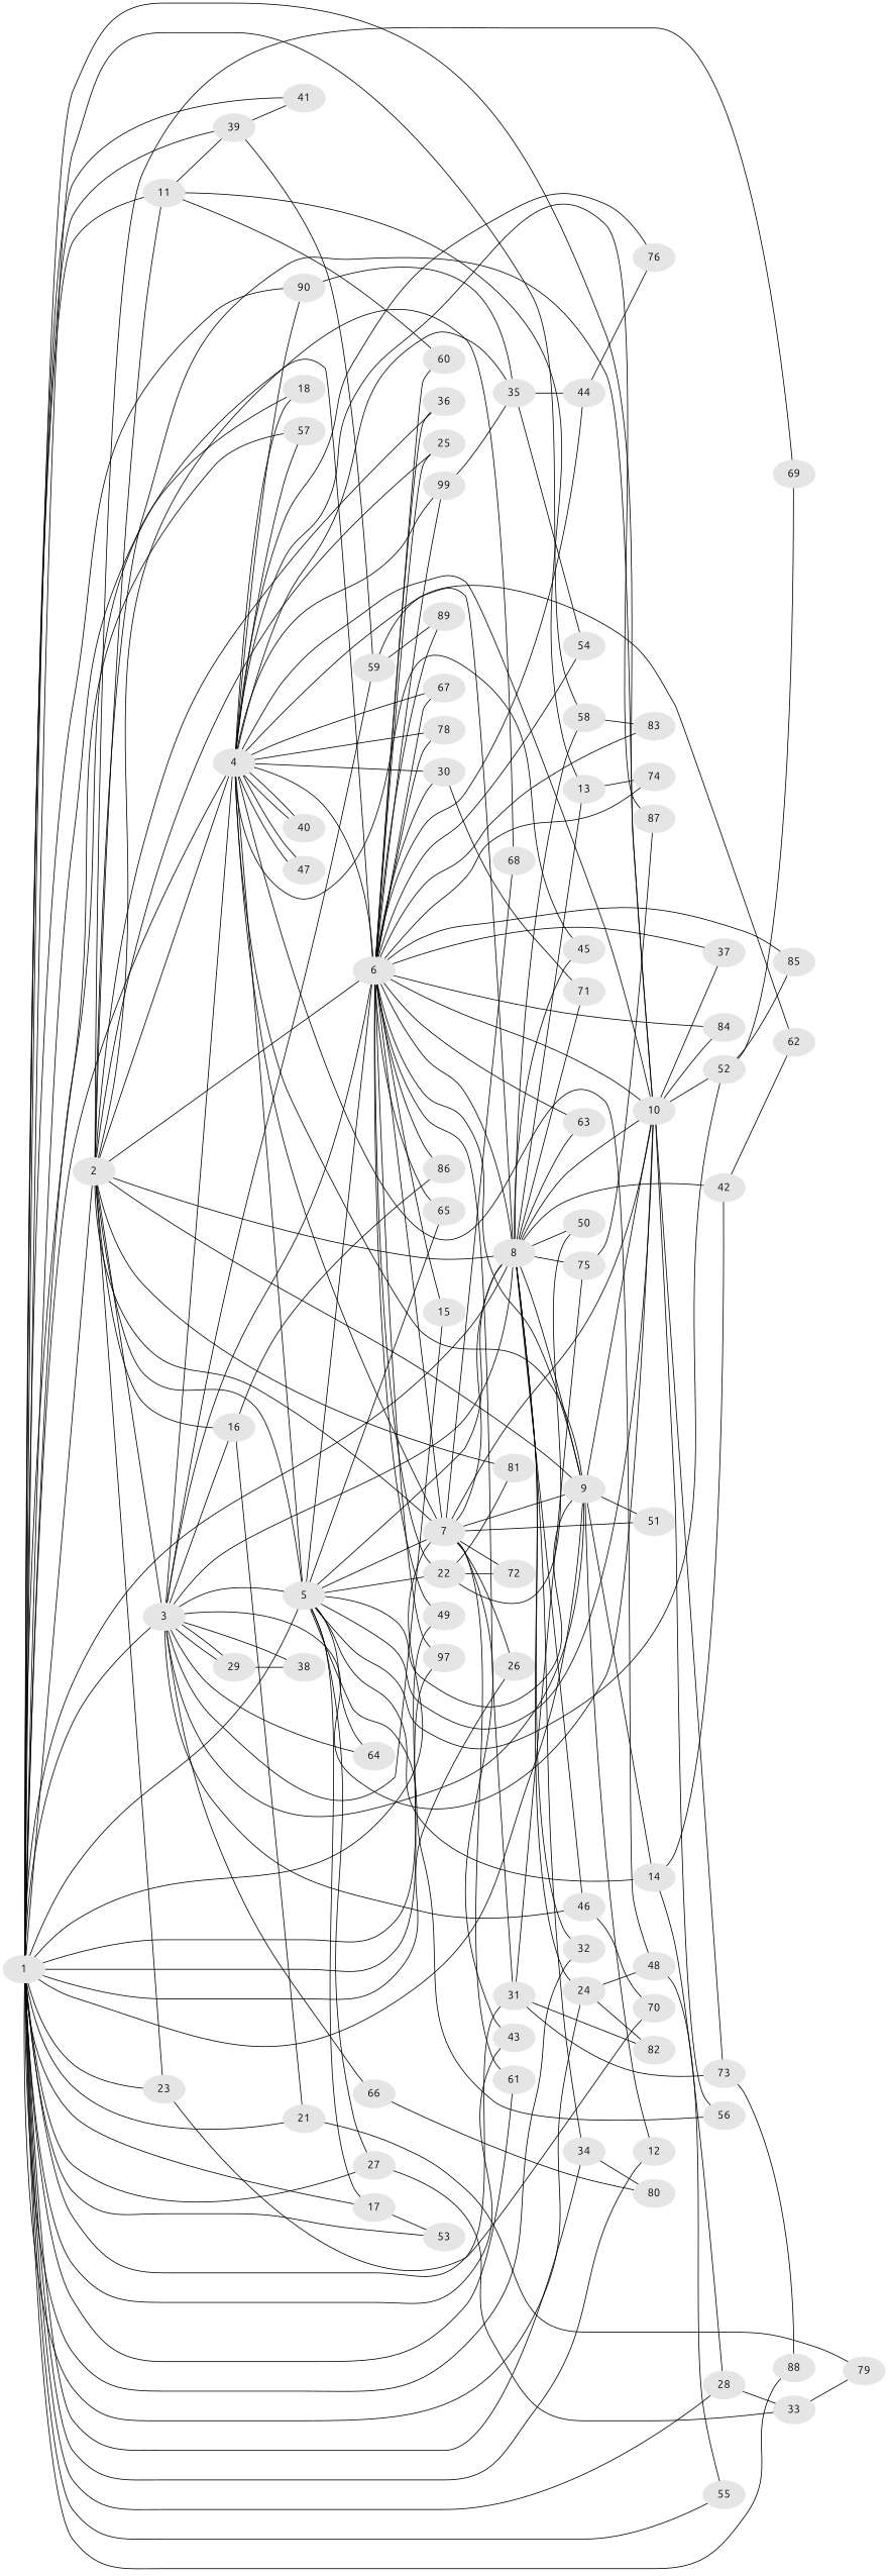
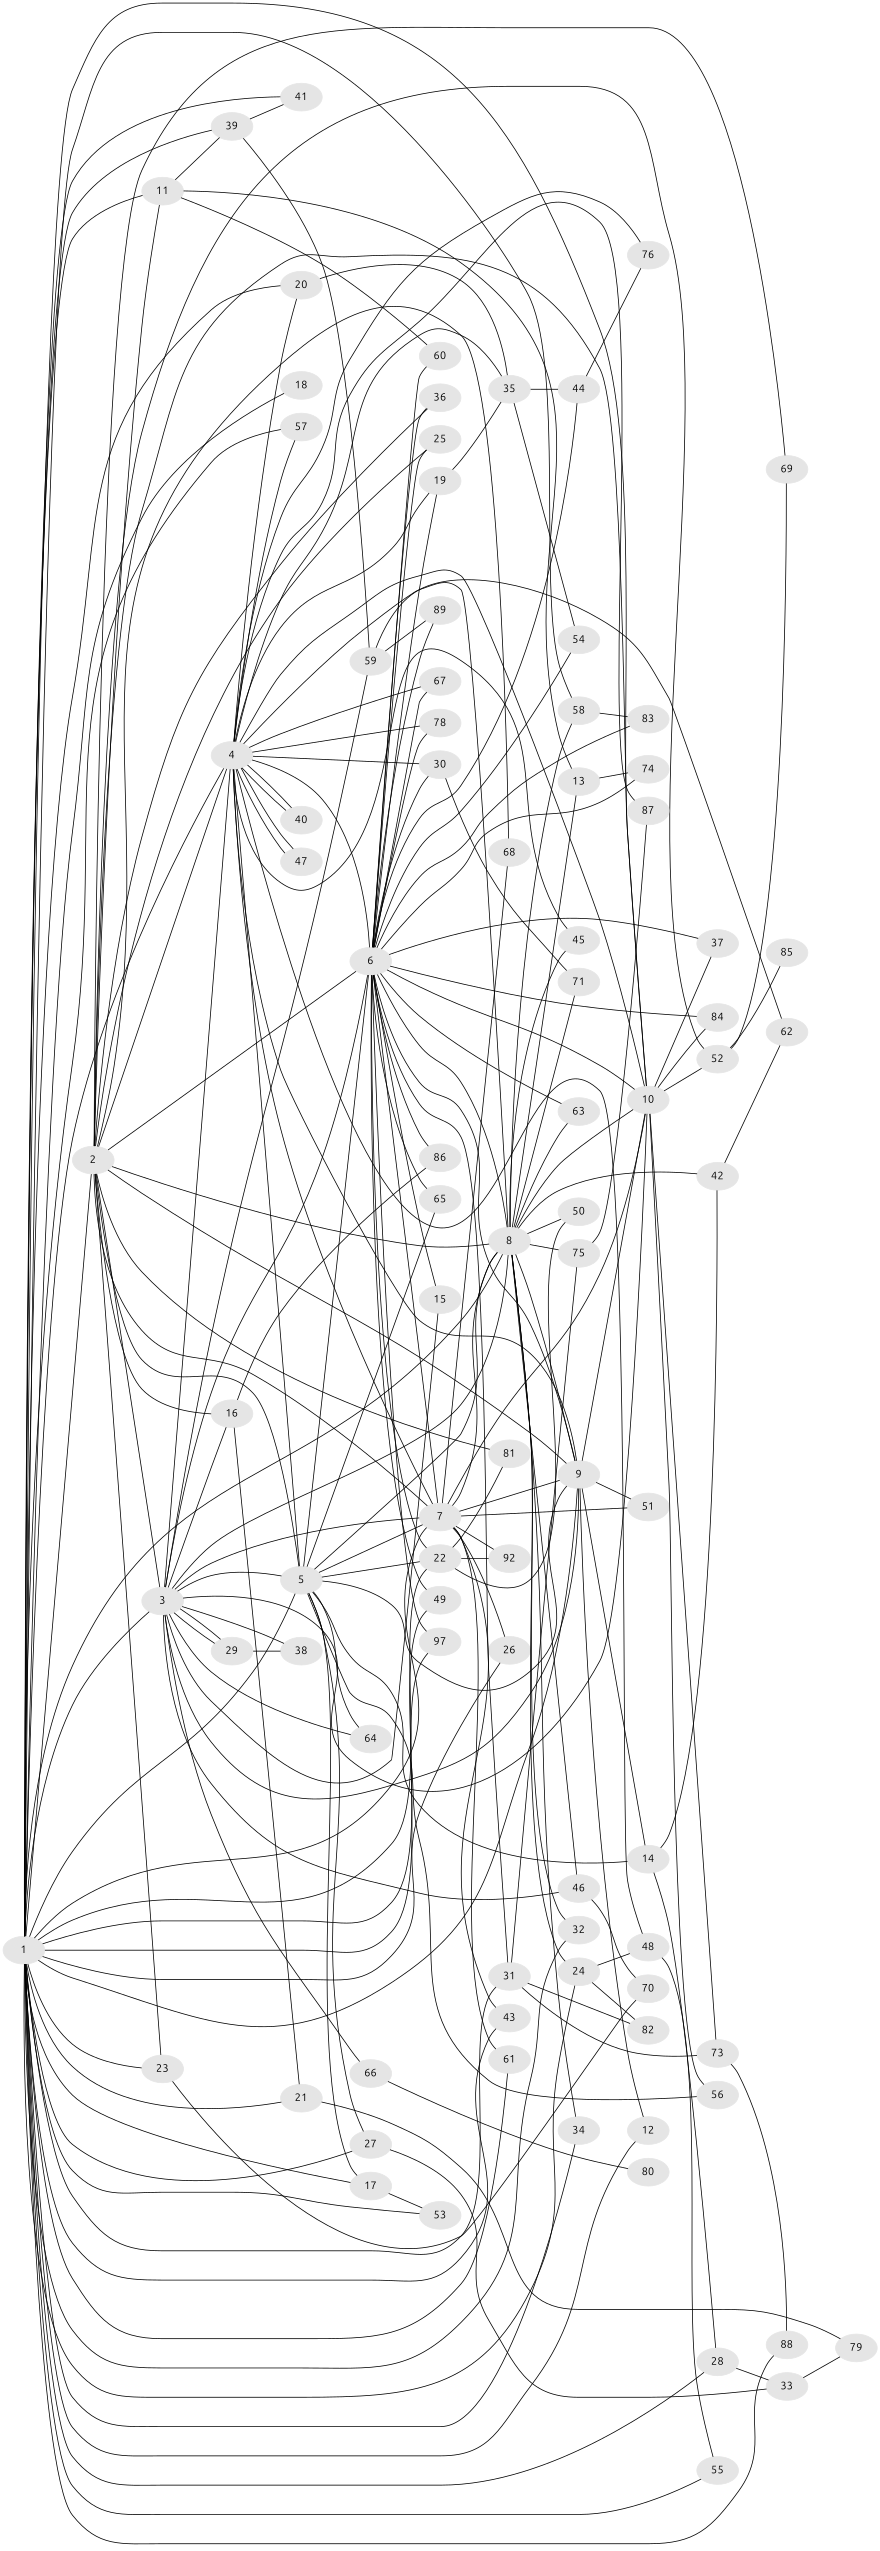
  graph {
    fontname=Ubuntu
    rankdir=LR
    node [color=gray90 fontname=Ubuntu style=filled]
    edge [fontname=Ubuntu]
    1
    2
    3
    4
    5
    6
    7
    8
    9
    10
    11
    12
    17
    18
-   20 [label=90]
+   20
    21
    23
    24
    26
    27
    28
    31
    32
    34
    39
    41
    43
    49
    53
    55
    57
    58
    61
    n34 [label=97]
    88
    16
    25
    36
    52
    68
    69
    81
    15
    29
    38
    46
    59
    64
    66
-   19 [label=99]
+   19
    30
    40
    45
    47
    48
    67
    76
    78
    87
    35
    14
    22
    56
    65
    37
    44
    54
    60
    63
    74
    83
    84
    85
    86
    89
    51
-   72
+   72 [label=92]
    13
    42
    50
    71
    75
    73
    79
    70
    82
    33
    80
    62
    1 -- 2
    1 -- 3
    1 -- 4
    1 -- 5
-   1 -- 6
+   1 -- 22
    1 -- 7
    1 -- 8
    1 -- 9
    1 -- 10
    1 -- 11
    1 -- 12
    1 -- 17
    1 -- 18
    1 -- 20
    1 -- 21
    1 -- 23
    1 -- 24
    1 -- 26
    1 -- 27
    1 -- 28
    1 -- 31
    1 -- 32
    1 -- 34
    1 -- 39
    1 -- 41
    1 -- 43
    1 -- 49
    1 -- 53
    1 -- 55
    1 -- 57
    1 -- 58
    1 -- 61
    1 -- n34
    1 -- 88
    2 -- 3
    2 -- 4
    2 -- 5
    2 -- 6
    2 -- 7
    2 -- 8
    2 -- 9
    2 -- 10
    2 -- 11
    2 -- 23
    2 -- 16
    2 -- 25
    2 -- 36
-   5 -- 52
+   2 -- 52
    2 -- 68
    2 -- 69
    2 -- 81
    3 -- 4
    3 -- 5
    3 -- 6
+   3 -- 7
    3 -- 8
    3 -- 9
    3 -- 10
    3 -- 16
    3 -- 15
    3 -- 29
    3 -- 29
    3 -- 38
    3 -- 46
    3 -- 59
    3 -- 64
    3 -- 66
    4 -- 5
    4 -- 6
    4 -- 7
    4 -- 8
    4 -- 9
    4 -- 10
-   4 -- 18
    4 -- 20
    4 -- 57
    4 -- 19
    4 -- 30
    4 -- 40
    4 -- 40
    4 -- 45
    4 -- 47
    4 -- 47
    4 -- 48
    4 -- 67
    4 -- 76
    4 -- 78
    4 -- 87
    4 -- 35
    5 -- 6
    5 -- 7
    5 -- 8
    5 -- 9
-   5 -- 10
    5 -- 17
    5 -- 27
    5 -- 64
    5 -- 14
    5 -- 22
    5 -- 56
    5 -- 65
    6 -- 7
    6 -- 8
    6 -- 9
    6 -- 10
    6 -- 31
    6 -- 49
    6 -- n34
    6 -- 25
    6 -- 36
    6 -- 15
    6 -- 19
    6 -- 30
    6 -- 67
    6 -- 78
    6 -- 22
    6 -- 65
    6 -- 37
    6 -- 44
    6 -- 54
    6 -- 60
    6 -- 63
    6 -- 74
    6 -- 83
    6 -- 84
-   6 -- 85
    6 -- 86
    6 -- 89
    7 -- 8
    7 -- 9
    7 -- 10
    7 -- 26
    7 -- 43
    7 -- 61
    7 -- 68
    7 -- 51
    7 -- 72
    8 -- 9
    8 -- 10
    8 -- 24
    8 -- 32
    8 -- 34
    8 -- 58
    8 -- 46
    8 -- 45
    8 -- 63
    8 -- 13
    8 -- 42
    8 -- 50
    8 -- 71
    8 -- 75
    9 -- 10
    9 -- 12
    9 -- 14
    9 -- 51
    10 -- 52
    10 -- 56
    10 -- 37
    10 -- 84
    10 -- 73
    11 -- 39
    11 -- 60
    11 -- 13
    17 -- 53
    20 -- 35
    21 -- 79
    23 -- 70
    24 -- 48
    24 -- 82
    27 -- 33
    28 -- 33
    31 -- 75
    31 -- 73
    31 -- 82
-   34 -- 80
    39 -- 41
    39 -- 59
    58 -- 83
    16 -- 21
    16 -- 86
    52 -- 69
    52 -- 85
    29 -- 38
    46 -- 70
    59 -- 89
    59 -- 62
    66 -- 80
    19 -- 35
    30 -- 71
    48 -- 55
    35 -- 44
    35 -- 54
    14 -- 28
    14 -- 42
    22 -- 81
    22 -- 72
    22 -- 50
    44 -- 76
    13 -- 74
    42 -- 62
    75 -- 87
    73 -- 88
    33 -- 79
  }
